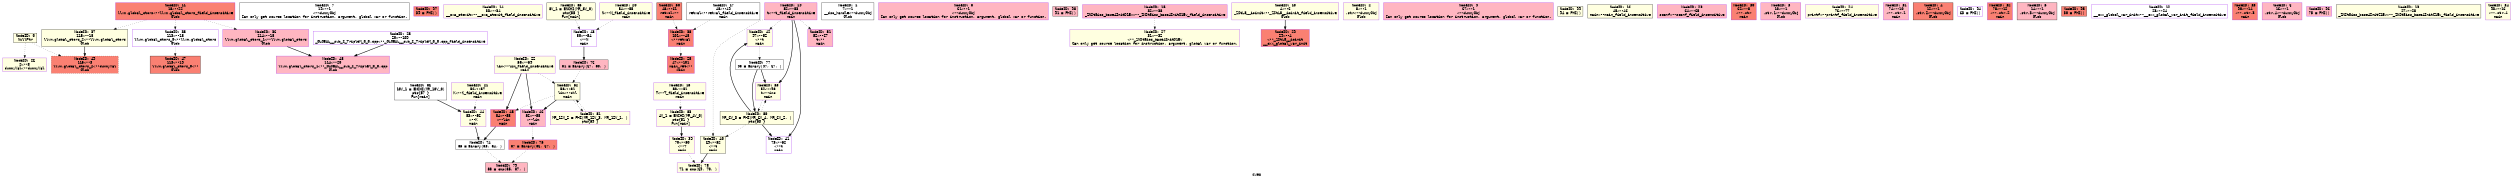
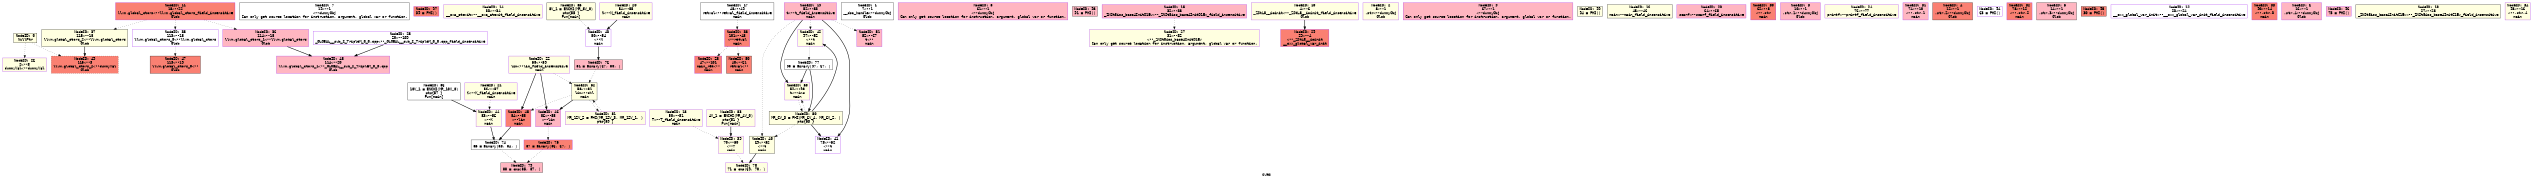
  digraph {
    fontname="DejaVu Sans Mono"
    label=SVFG
    node [color=purple fillcolor=lightyellow fontname="DejaVu Sans Mono" shape=record style=filled]
    edge [fontname="DejaVu Sans Mono" style=dotted]
    n1 [color=black label="{NodeID: 0\nNullPtr}"]
    n2 [label="{NodeID: 26\n2\<--3\ndummyVal\<--dummyVal\n}"]
    n3 [color=black fillcolor=salmon label="{NodeID: 49\n115\<--3\nllvm.global_ctors_2\<--dummyVal\nGlob }" style="dotted,filled"]
    n4 [color=black fillcolor=white label="{NodeID: 7\n19\<--1\n\<--dummyObj\nCan only get source location for instruction, argument, global var or function.}"]
    n5 [fillcolor=salmon label="{NodeID: 97\n39 = PHI()\n}"]
    n6 [label="{NodeID: 14\n33\<--34\n__cxa_atexit\<--__cxa_atexit_field_insensitive\n}"]
    n7 [label="{NodeID: 21\n56\<--57\nK\<--K_field_insensitive\nmain\n}"]
    n8 [label="{NodeID: 44\n83\<--56\n\<--K\nmain\n}"]
    n9 [color=black fillcolor=white label="{NodeID: 74\n85 = Binary(83, 84, )\n}"]
    n10 [color=black fillcolor=lightpink label="{NodeID: 79\n88 = cmp(85, 87, )\n}"]
    n11 [fillcolor=salmon label="{NodeID: 28\n47\<--101\nmain_ret\<--\nmain\n}"]
    n12 [fillcolor=white label="{NodeID: 35\n113\<--18\nllvm.global_ctors_0\<--llvm.global_ctors\nGlob }"]
    n13 [color=black fillcolor=salmon label="{NodeID: 47\n113\<--19\nllvm.global_ctors_0\<--\nGlob }"]
    n14 [label="{NodeID: 42\n97\<--52\n\<--t\nmain\n}"]
    n15 [color=black fillcolor=white label="{NodeID: 77\n98 = Binary(97, 67, )\n}"]
    n16 [label="{NodeID: 53\n52\<--98\nt\<--inc\nmain\n}"]
    n17 [color=black label="{NodeID: 80\nMR_6V_3 = PHI(MR_6V_4, MR_6V_2, )\npts\{53 \}\n}"]
    n18 [color=black label="{NodeID: 40\n69\<--52\n\<--t\nmain\n}"]
    n19 [fillcolor=white label="{NodeID: 41\n73\<--52\n\<--t\nmain\n}"]
    n20 [color=black fillcolor=white label="{NodeID: 1\n7\<--1\n__dso_handle\<--dummyObj\nGlob }"]
    n21 [fillcolor=lightpink label="{NodeID: 8\n61\<--1\n\<--dummyObj\nCan only get source location for instruction, argument, global var or function.}"]
    n22 [color=black fillcolor=lightpink label="{NodeID: 98\n91 = PHI()\n}"]
    n23 [fillcolor=lightpink label="{NodeID: 15\n32\<--38\n_ZNSt8ios_base4InitD1Ev\<--_ZNSt8ios_base4InitD1Ev_field_insensitive\n}"]
    n24 [label="{NodeID: 27\n31\<--32\n\<--_ZNSt8ios_base4InitD1Ev\nCan only get source location for instruction, argument, global var or function.}"]
    n25 [label="{NodeID: 22\n58\<--59\nlim\<--lim_field_insensitive\nmain\n}"]
    n26 [fillcolor=salmon label="{NodeID: 45\n84\<--58\n\<--lim\nmain\n}"]
    n27 [fillcolor=lightpink label="{NodeID: 46\n86\<--58\n\<--lim\nmain\n}"]
    n28 [color=black label="{NodeID: 52\n58\<--81\nlim\<--shl\nmain\n}"]
    n29 [fillcolor=salmon label="{NodeID: 75\n87 = Binary(86, 67, )\n}"]
    n30 [label="{NodeID: 81\nMR_12V_2 = PHI(MR_12V_3, MR_12V_1, )\npts\{59 \}\n}"]
    n31 [fillcolor=salmon label="{NodeID: 29\n29\<--4\n\<--_ZStL8__ioinit\n__cxx_global_var_init\n}"]
    n32 [fillcolor=lightpink label="{NodeID: 36\n114\<--18\nllvm.global_ctors_1\<--llvm.global_ctors\nGlob }"]
    n33 [fillcolor=lightpink label="{NodeID: 48\n114\<--20\nllvm.global_ctors_1\<--_GLOBAL__sub_I_TripleM_0_0.cpp\nGlob }"]
    n34 [fillcolor=white label="{NodeID: 43\n80\<--54\n\<--N\nmain\n}"]
    n35 [color=black fillcolor=lightpink label="{NodeID: 76\n81 = Binary(67, 80, )\n}"]
    n36 [color=black fillcolor=salmon label="{NodeID: 50\n48\<--61\nretval\<--\nmain\n}"]
    n37 [fillcolor=salmon label="{NodeID: 38\n101\<--48\n\<--retval\nmain\n}"]
    n38 [label="{NodeID: 78\n71 = cmp(69, 70, )\n}"]
    n39 [color=black label="{NodeID: 85\n8V_1 = ENCHI(MR_8V_0)\npts\{55 \}\nFun[main]}" style="double,filled"]
    n40 [label="{NodeID: 2\n8\<--1\n.str\<--dummyObj\nGlob }"]
    n41 [fillcolor=lightpink label="{NodeID: 9\n67\<--1\n\<--dummyObj\nCan only get source location for instruction, argument, global var or function.}"]
    n42 [color=black label="{NodeID: 99\n94 = PHI()\n}"]
    n43 [color=black label="{NodeID: 16\n45\<--46\nmain\<--main_field_insensitive\n}"]
    n44 [fillcolor=lightpink label="{NodeID: 23\n64\<--65\nscanf\<--scanf_field_insensitive\n}"]
    n45 [fillcolor=salmon label="{NodeID: 30\n62\<--8\n\<--.str\nmain\n}"]
    n46 [color=black label="{NodeID: 37\n115\<--18\nllvm.global_ctors_2\<--llvm.global_ctors\nGlob }"]
    n47 [fillcolor=lightpink label="{NodeID: 51\n52\<--67\nt\<--\nmain\n}"]
    n48 [color=black fillcolor=white label="{NodeID: 86\n10V_1 = ENCHI(MR_10V_0)\npts\{57 \}\nFun[main]}" style="double,filled"]
    n49 [fillcolor=lightpink label="{NodeID: 3\n10\<--1\n.str.1\<--dummyObj\nGlob }"]
    n50 [label="{NodeID: 10\n4\<--6\n_ZStL8__ioinit\<--_ZStL8__ioinit_field_insensitive\nGlob }"]
    n51 [color=black fillcolor=white label="{NodeID: 17\n48\<--49\nretval\<--retval_field_insensitive\nmain\n}"]
    n52 [label="{NodeID: 24\n76\<--77\nprintf\<--printf_field_insensitive\n}"]
    n53 [fillcolor=lightpink label="{NodeID: 31\n74\<--10\n\<--.str.1\nmain\n}"]
    n54 [color=black fillcolor=salmon label="{NodeID: 4\n12\<--1\n.str.2\<--dummyObj\nGlob }"]
    n55 [fillcolor=white label="{NodeID: 94\n63 = PHI()\n}"]
    n56 [fillcolor=salmon label="{NodeID: 11\n18\<--22\nllvm.global_ctors\<--llvm.global_ctors_field_insensitive\nGlob }"]
    n57 [label="{NodeID: 18\n50\<--51\nT\<--T_field_insensitive\nmain\n}"]
    n58 [label="{NodeID: 39\n70\<--50\n\<--T\nmain\n}"]
    n59 [fillcolor=white label="{NodeID: 25\n20\<--109\n_GLOBAL__sub_I_TripleM_0_0.cpp\<--_GLOBAL__sub_I_TripleM_0_0.cpp_field_insensitive\n}"]
    n60 [fillcolor=salmon label="{NodeID: 32\n78\<--12\n\<--.str.2\nmain\n}"]
    n61 [color=black fillcolor=lightpink label="{NodeID: 5\n14\<--1\n.str.3\<--dummyObj\nGlob }"]
    n62 [color=black fillcolor=salmon label="{NodeID: 95\n30 = PHI()\n}"]
    n63 [fillcolor=white label="{NodeID: 12\n23\<--24\n__cxx_global_var_init\<--__cxx_global_var_init_field_insensitive\n}"]
    n64 [fillcolor=lightpink label="{NodeID: 19\n52\<--53\nt\<--t_field_insensitive\nmain\n}"]
    n65 [fillcolor=salmon label="{NodeID: 33\n90\<--14\n\<--.str.3\nmain\n}"]
    n66 [fillcolor=lightpink label="{NodeID: 6\n16\<--1\n.str.4\<--dummyObj\nGlob }"]
    n67 [fillcolor=lightpink label="{NodeID: 96\n75 = PHI()\n}"]
    n68 [color=black label="{NodeID: 13\n27\<--28\n_ZNSt8ios_base4InitC1Ev\<--_ZNSt8ios_base4InitC1Ev_field_insensitive\n}"]
    n69 [label="{NodeID: 20\n54\<--55\nN\<--N_field_insensitive\nmain\n}"]
    n70 [label="{NodeID: 34\n93\<--16\n\<--.str.4\nmain\n}"]
    n71 [label="{NodeID: 83\n4V_1 = ENCHI(MR_4V_0)\npts\{51 \}\nFun[main]}" style="double,filled"]
    n1 -> n2
    n1 -> n3
    n7 -> n8
    n8 -> n9 [style=bold]
    n9 -> n10
    n12 -> n13
    n14 -> n15
    n15 -> n16 [style=bold]
    n15 -> n17 [style=bold]
    n16 -> n17
    n17 -> n14 [style=bold]
    n17 -> n16
    n17 -> n18
    n17 -> n19 [style=bold]
    n18 -> n38 [style=bold]
    n23 -> n24
    n25 -> n26 [style=bold]
    n25 -> n27 [style=bold]
    n25 -> n28
    n26 -> n9 [style=bold]
    n27 -> n29
    n28 -> n26
    n28 -> n27 [style=bold]
    n28 -> n30
    n29 -> n10
    n30 -> n28
    n32 -> n33 [style=bold]
    n34 -> n35 [style=bold]
    n35 -> n28
-   n36 -> n37
+   n37 -> n36
    n37 -> n11
    n39 -> n34
    n46 -> n3 [style=bold]
    n48 -> n8 [style=bold]
    n50 -> n31 [style=bold]
    n51 -> n37
    n56 -> n12
    n56 -> n32
    n56 -> n46
-   n57 -> n71
+   n57 -> n58
    n58 -> n38
    n59 -> n33 [style=bold]
    n64 -> n14
    n64 -> n16 [style=bold]
    n64 -> n18
    n64 -> n19 [style=bold]
    n64 -> n47
-   n69 -> n34
+   n69 -> n34 [style=bold]
    n71 -> n58 [style=bold]
  }
